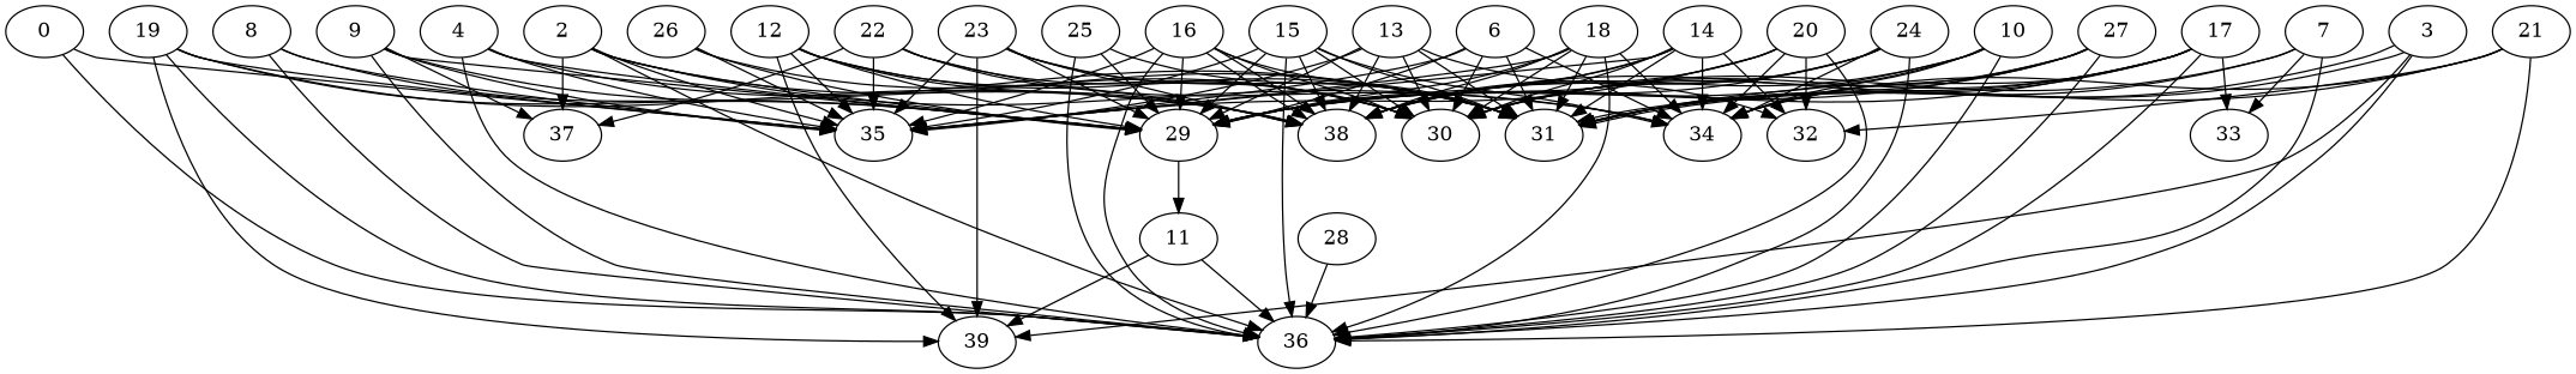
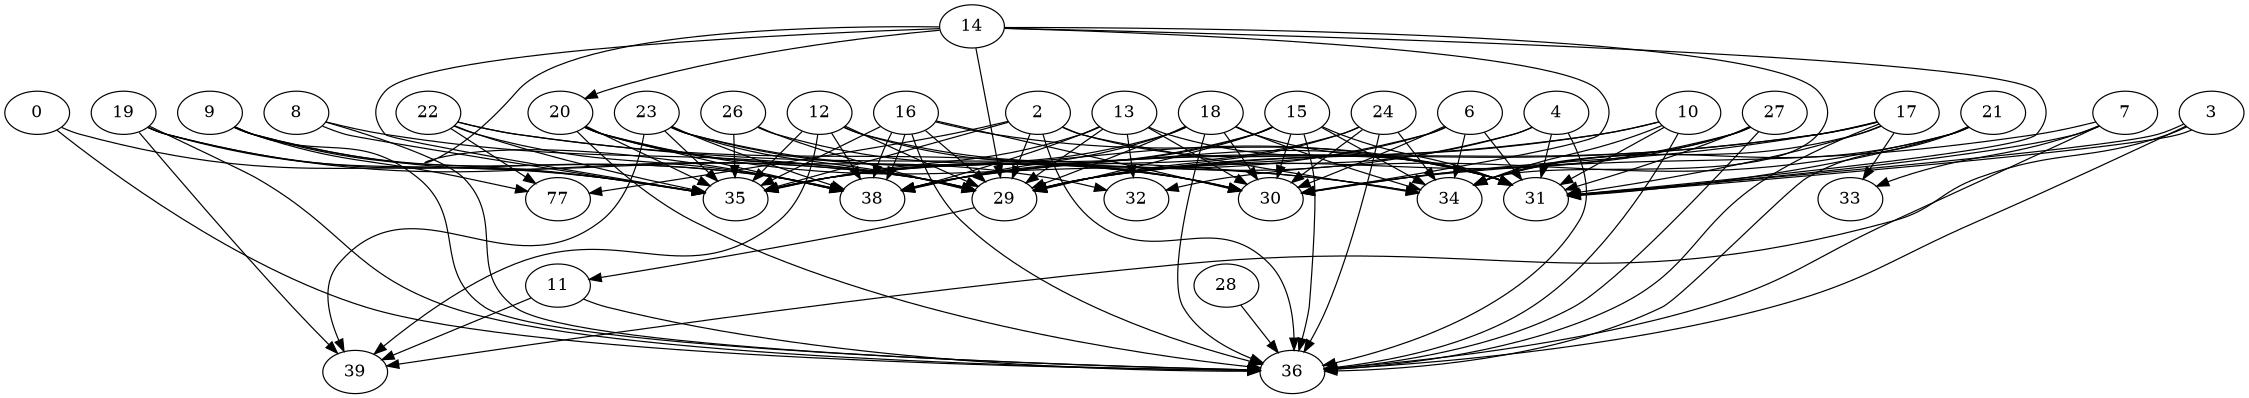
  digraph {
    node [alpha=0.12]
    n1 [expect_size=2684083054370131968 label=0]
    35 [alpha=0.20 expect_size=11060735665902157824]
    36 [alpha=0.15 expect_size=11770244108666550616064]
    2 [alpha=0.20 expect_size=8255436806474805805056]
    29 [alpha=0.01 expect_size=8134560677576530944]
    31 [alpha=0.07 expect_size=4564564531342509056]
    34 [alpha=0.06 expect_size=4067810014617824919552]
-   37 [alpha=0.10 expect_size=12550153771108043587584]
+   37 [alpha=0.10 expect_size=12550153771108043587584 label=77]
    11 [alpha=0.20 expect_size=357643049490095808]
    3 [alpha=0.10 expect_size=48305291363816046592]
    39 [alpha=0.05 expect_size=740005732961205632]
    4 [alpha=0.03 expect_size=2599481245972105216]
    6 [alpha=0.09 expect_size=2637646790656000000000]
    30 [alpha=0.10 expect_size=5877106087643020525568]
    7 [alpha=0.18 expect_size=88048249192445776]
    33 [alpha=0.00 expect_size=6204602104324919656448]
    8 [alpha=0.01 expect_size=3553858016465287168]
    9 [alpha=0.19 expect_size=698329607135876349952]
    38 [alpha=0.03 expect_size=37677586989241712]
    10 [expect_size=4709649357659950809088]
    12 [alpha=0.14 expect_size=13572185880915961970688]
    13 [alpha=0.08 expect_size=16662386064028401139712]
    32 [alpha=0.18 expect_size=196157882836596031488]
    14 [alpha=0.04 expect_size=34683332385222036]
    15 [alpha=0.08 expect_size=181521912325975616]
    16 [alpha=0.14 expect_size=2959448586812653568000]
    17 [alpha=0.03 expect_size=4300768111433611214848]
    18 [alpha=0.16 expect_size=115351455725310672]
    19 [alpha=0.06 expect_size=2706441866295149056]
    20 [alpha=0.16 expect_size=12070508455519152242688]
    21 [alpha=0.09 expect_size=10566602285706848256]
    22 [alpha=0.19 expect_size=2334260653054933]
    23 [alpha=0.07 expect_size=188772526873176032]
    24 [alpha=0.01 expect_size=3521984233394405376000]
-   25 [alpha=0.11 expect_size=7565173554845355008]
    26 [alpha=0.15 expect_size=51647046721974792]
    27 [expect_size=2109661049860476928]
    28 [alpha=0.18 expect_size=907659335467959]
    n1 -> 35
    n1 -> 36
    2 -> 35
    2 -> 36
    2 -> 29
    2 -> 31
    2 -> 34
    2 -> 37
    29 -> 11
    11 -> 36
    11 -> 39
    3 -> 36
    3 -> 31
    3 -> 31
    3 -> 39
    4 -> 35
    4 -> 36
    4 -> 29
    4 -> 31
    6 -> 35
    6 -> 29
    6 -> 31
    6 -> 34
    6 -> 30
    7 -> 36
    7 -> 31
    7 -> 30
    7 -> 33
    8 -> 35
    8 -> 36
    8 -> 29
    9 -> 35
    9 -> 36
    9 -> 29
    9 -> 37
    9 -> 38
    10 -> 36
    10 -> 29
    10 -> 31
    10 -> 34
    10 -> 38
    12 -> 35
    12 -> 29
    12 -> 31
    12 -> 39
    12 -> 30
    12 -> 38
    13 -> 35
    13 -> 29
    13 -> 31
    13 -> 30
    13 -> 38
    13 -> 32
    14 -> 35
    14 -> 29
    14 -> 31
    14 -> 34
    14 -> 30
    14 -> 38
-   14 -> 32
+   14 -> 20
    15 -> 35
    15 -> 36
    15 -> 29
    15 -> 31
    15 -> 34
    15 -> 30
    15 -> 38
    16 -> 35
    16 -> 36
    16 -> 29
    16 -> 31
    16 -> 30
    16 -> 38
    16 -> 38
    17 -> 36
    17 -> 29
    17 -> 31
    17 -> 34
    17 -> 30
    17 -> 33
    17 -> 38
    18 -> 35
    18 -> 36
    18 -> 29
    18 -> 31
    18 -> 34
    18 -> 30
    18 -> 38
    19 -> 35
    19 -> 36
    19 -> 29
    19 -> 39
    19 -> 38
    20 -> 35
    20 -> 36
    20 -> 29
    20 -> 34
    20 -> 38
    20 -> 32
    21 -> 36
    21 -> 31
    21 -> 34
    21 -> 32
    22 -> 35
    22 -> 34
    22 -> 37
    22 -> 30
    22 -> 38
    23 -> 35
    23 -> 29
    23 -> 31
    23 -> 39
    23 -> 30
    23 -> 38
    24 -> 36
    24 -> 29
    24 -> 34
    24 -> 30
    24 -> 38
-   25 -> 36
-   25 -> 29
-   25 -> 31
    26 -> 35
    26 -> 29
    26 -> 30
    27 -> 36
    27 -> 29
    27 -> 31
    27 -> 34
    27 -> 30
    28 -> 36
  }
